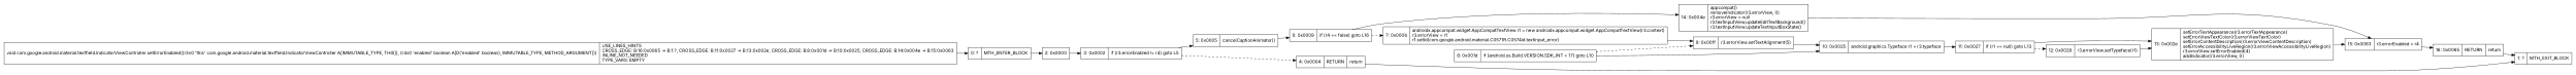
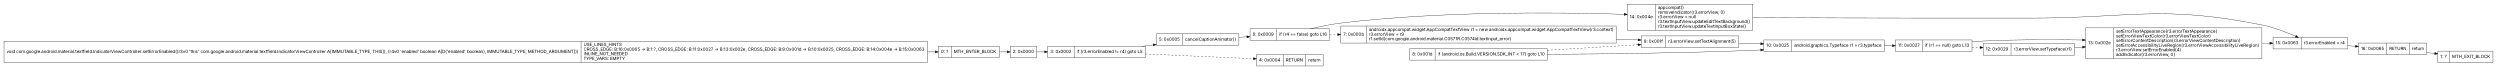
  digraph {
    fontname=Inter
    rankdir=LR
    node [fontname=Inter shape=record]
    edge [fontname=Inter]
    n1 [label="{0\:\ ?|MTH_ENTER_BLOCK\l}"]
    n2 [label="{2\:\ 0x0000}"]
    n3 [label="{3\:\ 0x0002|if (r3.errorEnabled != r4) goto L5\l}"]
    n4 [label="{4\:\ 0x0004|RETURN\l|return\l}"]
    n5 [label="{5\:\ 0x0005|cancelCaptionAnimator()\l}"]
    n6 [label="{1\:\ ?|MTH_EXIT_BLOCK\l}"]
    n7 [label="{6\:\ 0x0009|if (r4 == false) goto L16\l}"]
-   n8 [label="{7\:\ 0x000b|androidx.appcompat.widget.AppCompatTextView r1 = new androidx.appcompat.widget.AppCompatTextView(r3.context)\lr3.errorView = r1\lr1.setId(com.google.android.material.C0571R.C0574id.textinput_error)\l}"]
+   n8 [label="{7\:\ 0x000b|androidx.appcompat.widget.AppCompatTextView r1 = new androidx.appcompat.widget.AppCompatTextView(r3.context)\lr3.errorView = r9\lr1.setId(com.google.android.material.C0571R.C0574id.textinput_error)\l}"]
    n9 [label="{14\:\ 0x004e|appcompat()\lremoveIndicator(r3.errorView, 0)\lr3.errorView = null\lr3.textInputView.updateEditTextBackground()\lr3.textInputView.updateTextInputBoxState()\l}"]
    n10 [label="{9\:\ 0x001f|r3.errorView.setTextAlignment(5)\l}"]
    n11 [label="{15\:\ 0x0063|r3.errorEnabled = r4\l}"]
    n12 [label="{8\:\ 0x001d|if (android.os.Build.VERSION.SDK_INT \< 17) goto L10\l}"]
    n13 [label="{10\:\ 0x0025|android.graphics.Typeface r1 = r3.typeface\l}"]
    n14 [label="{11\:\ 0x0027|if (r1 == null) goto L13\l}"]
    n15 [label="{12\:\ 0x0029|r3.errorView.setTypeface(r1)\l}"]
    n16 [label="{13\:\ 0x002e|setErrorTextAppearance(r3.errorTextAppearance)\lsetErrorViewTextColor(r3.errorViewTextColor)\lsetErrorContentDescription(r3.errorViewContentDescription)\lsetErrorAccessibilityLiveRegion(r3.errorViewAccessibilityLiveRegion)\lr3.errorView.setErrorEnabled(4)\laddIndicator(r3.errorView, 0)\l}"]
    n17 [label="{16\:\ 0x0065|RETURN\l|return\l}"]
    n18 [label="{void com.google.android.material.textfield.IndicatorViewController.setErrorEnabled((r3v0 'this' com.google.android.material.textfield.IndicatorViewController A[IMMUTABLE_TYPE, THIS]), (r4v0 'enabled' boolean A[D('enabled' boolean), IMMUTABLE_TYPE, METHOD_ARGUMENT]))  | USE_LINES_HINTS\lCROSS_EDGE: B:16:0x0065 \-\> B:1:?, CROSS_EDGE: B:11:0x0027 \-\> B:13:0x002e, CROSS_EDGE: B:8:0x001d \-\> B:10:0x0025, CROSS_EDGE: B:14:0x004e \-\> B:15:0x0063\lINLINE_NOT_NEEDED\lTYPE_VARS: EMPTY\l}"]
    n1 -> n2
    n2 -> n3
    n3 -> n4 [style=dashed]
    n3 -> n5
-   n4 -> n6
    n5 -> n7
    n7 -> n8 [style=dashed]
    n7 -> n9
    n8 -> n10
    n9 -> n11
    n10 -> n13
    n11 -> n17
    n12 -> n10 [style=dashed]
    n12 -> n13
    n13 -> n14
    n14 -> n15 [style=dashed]
    n14 -> n16
    n15 -> n16
    n16 -> n11
    n17 -> n6
    n18 -> n1
  }
